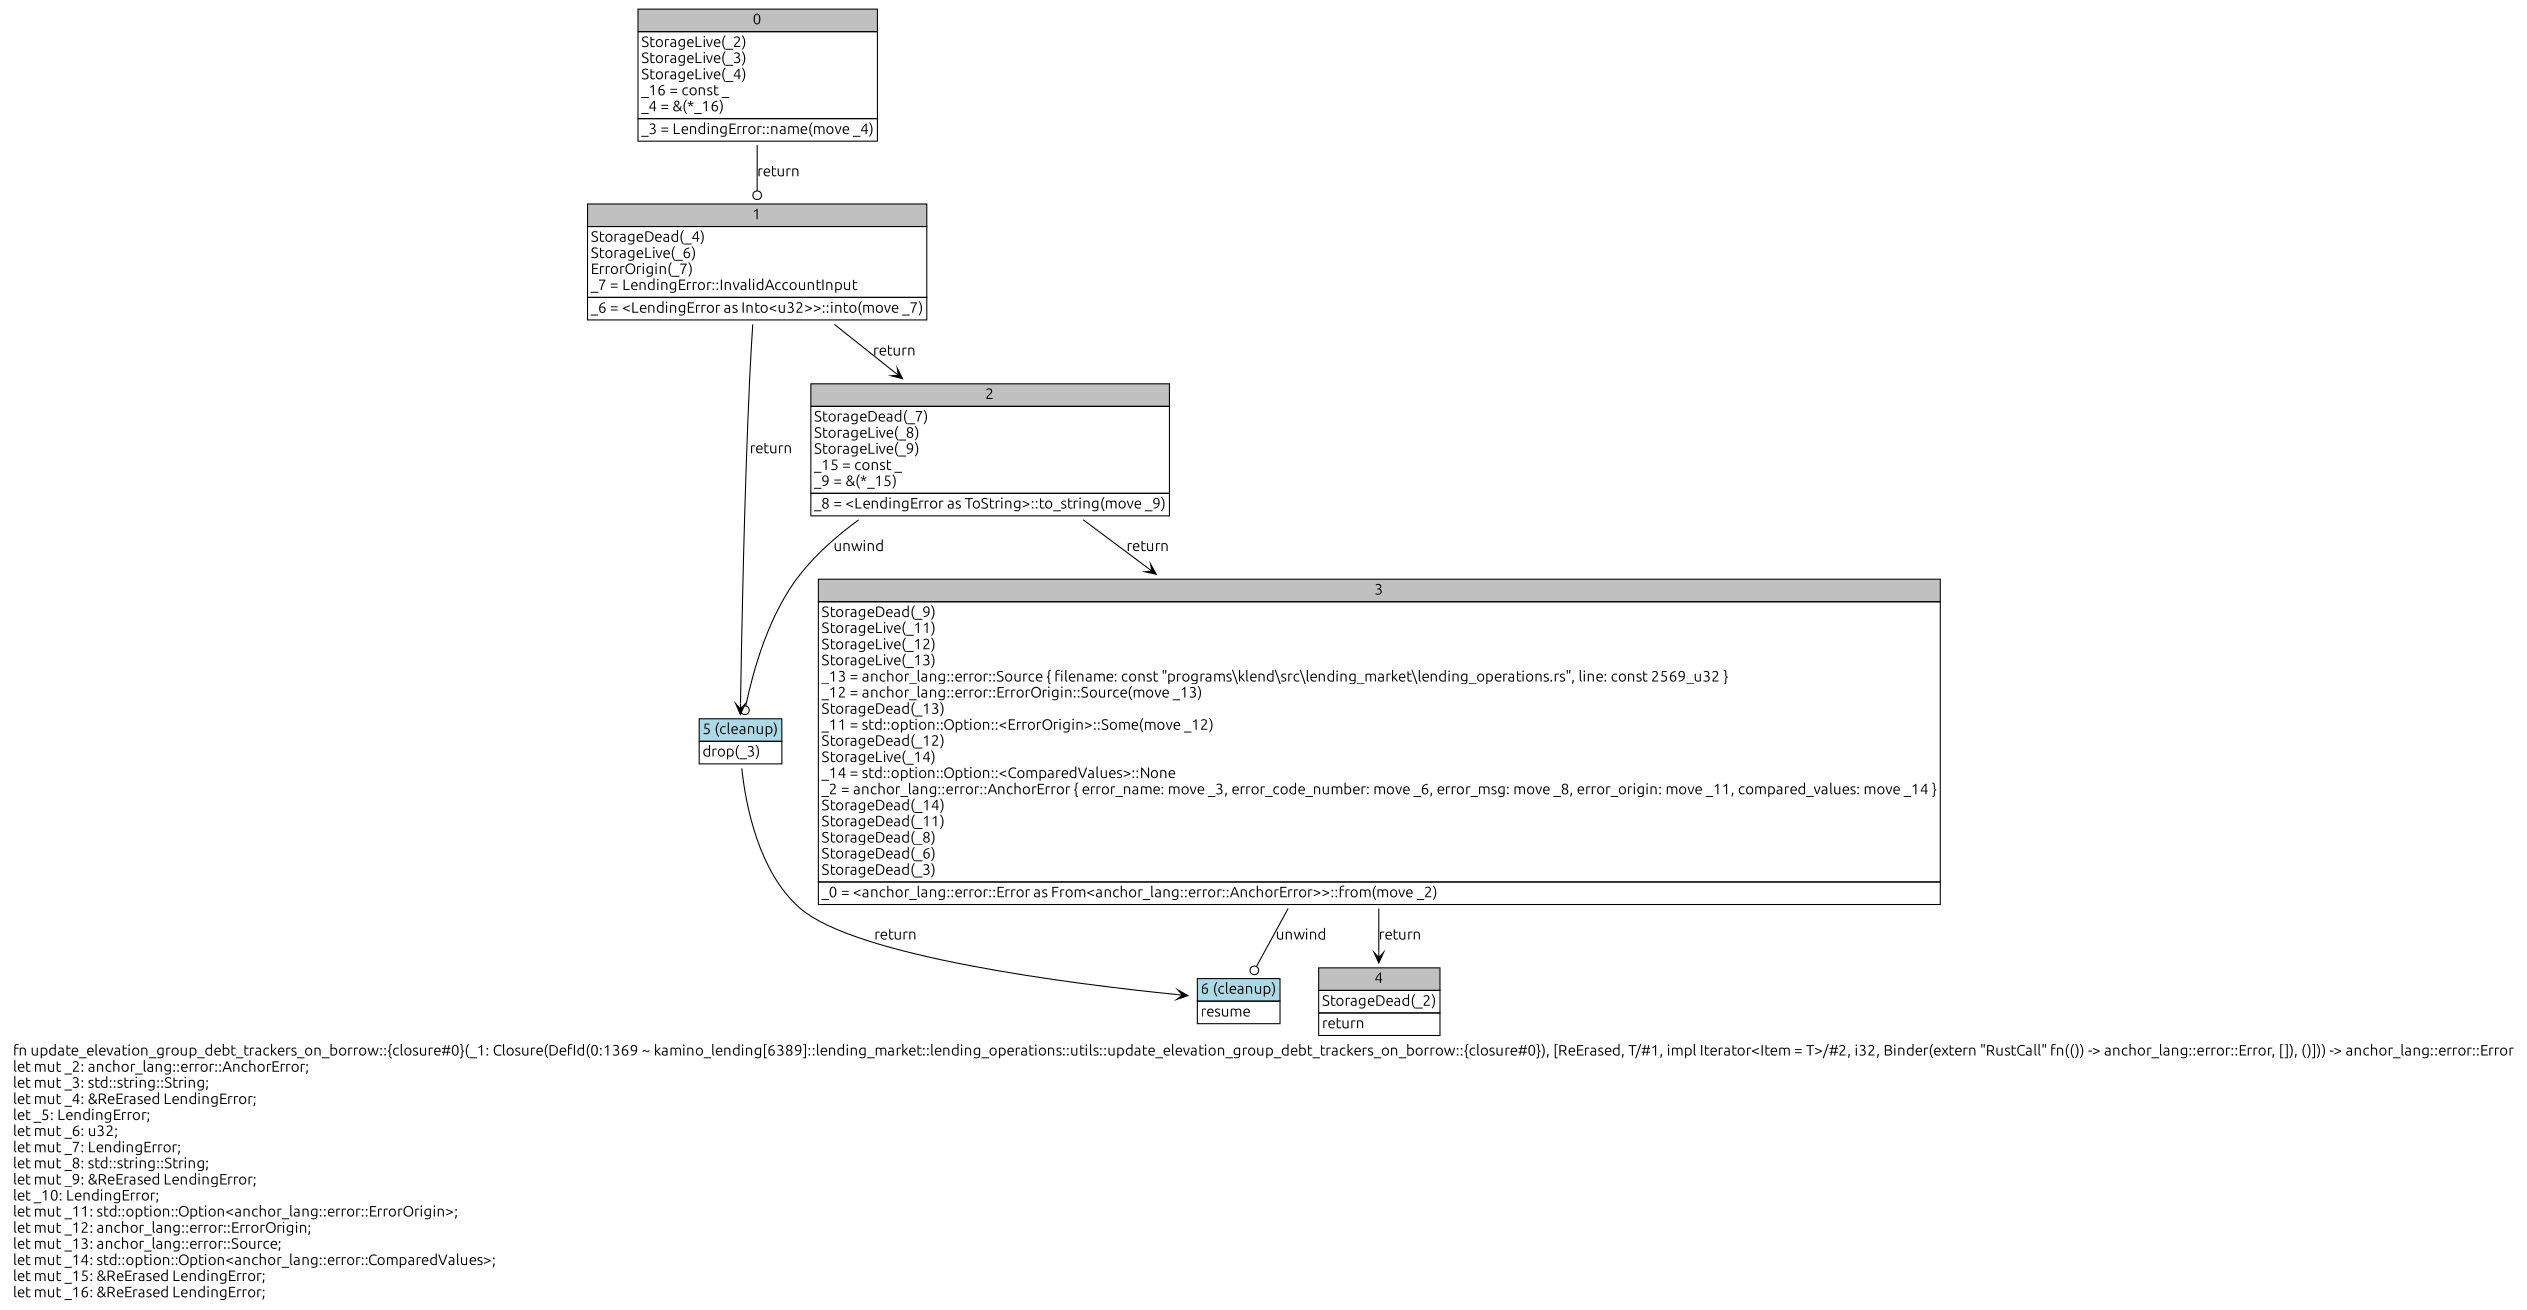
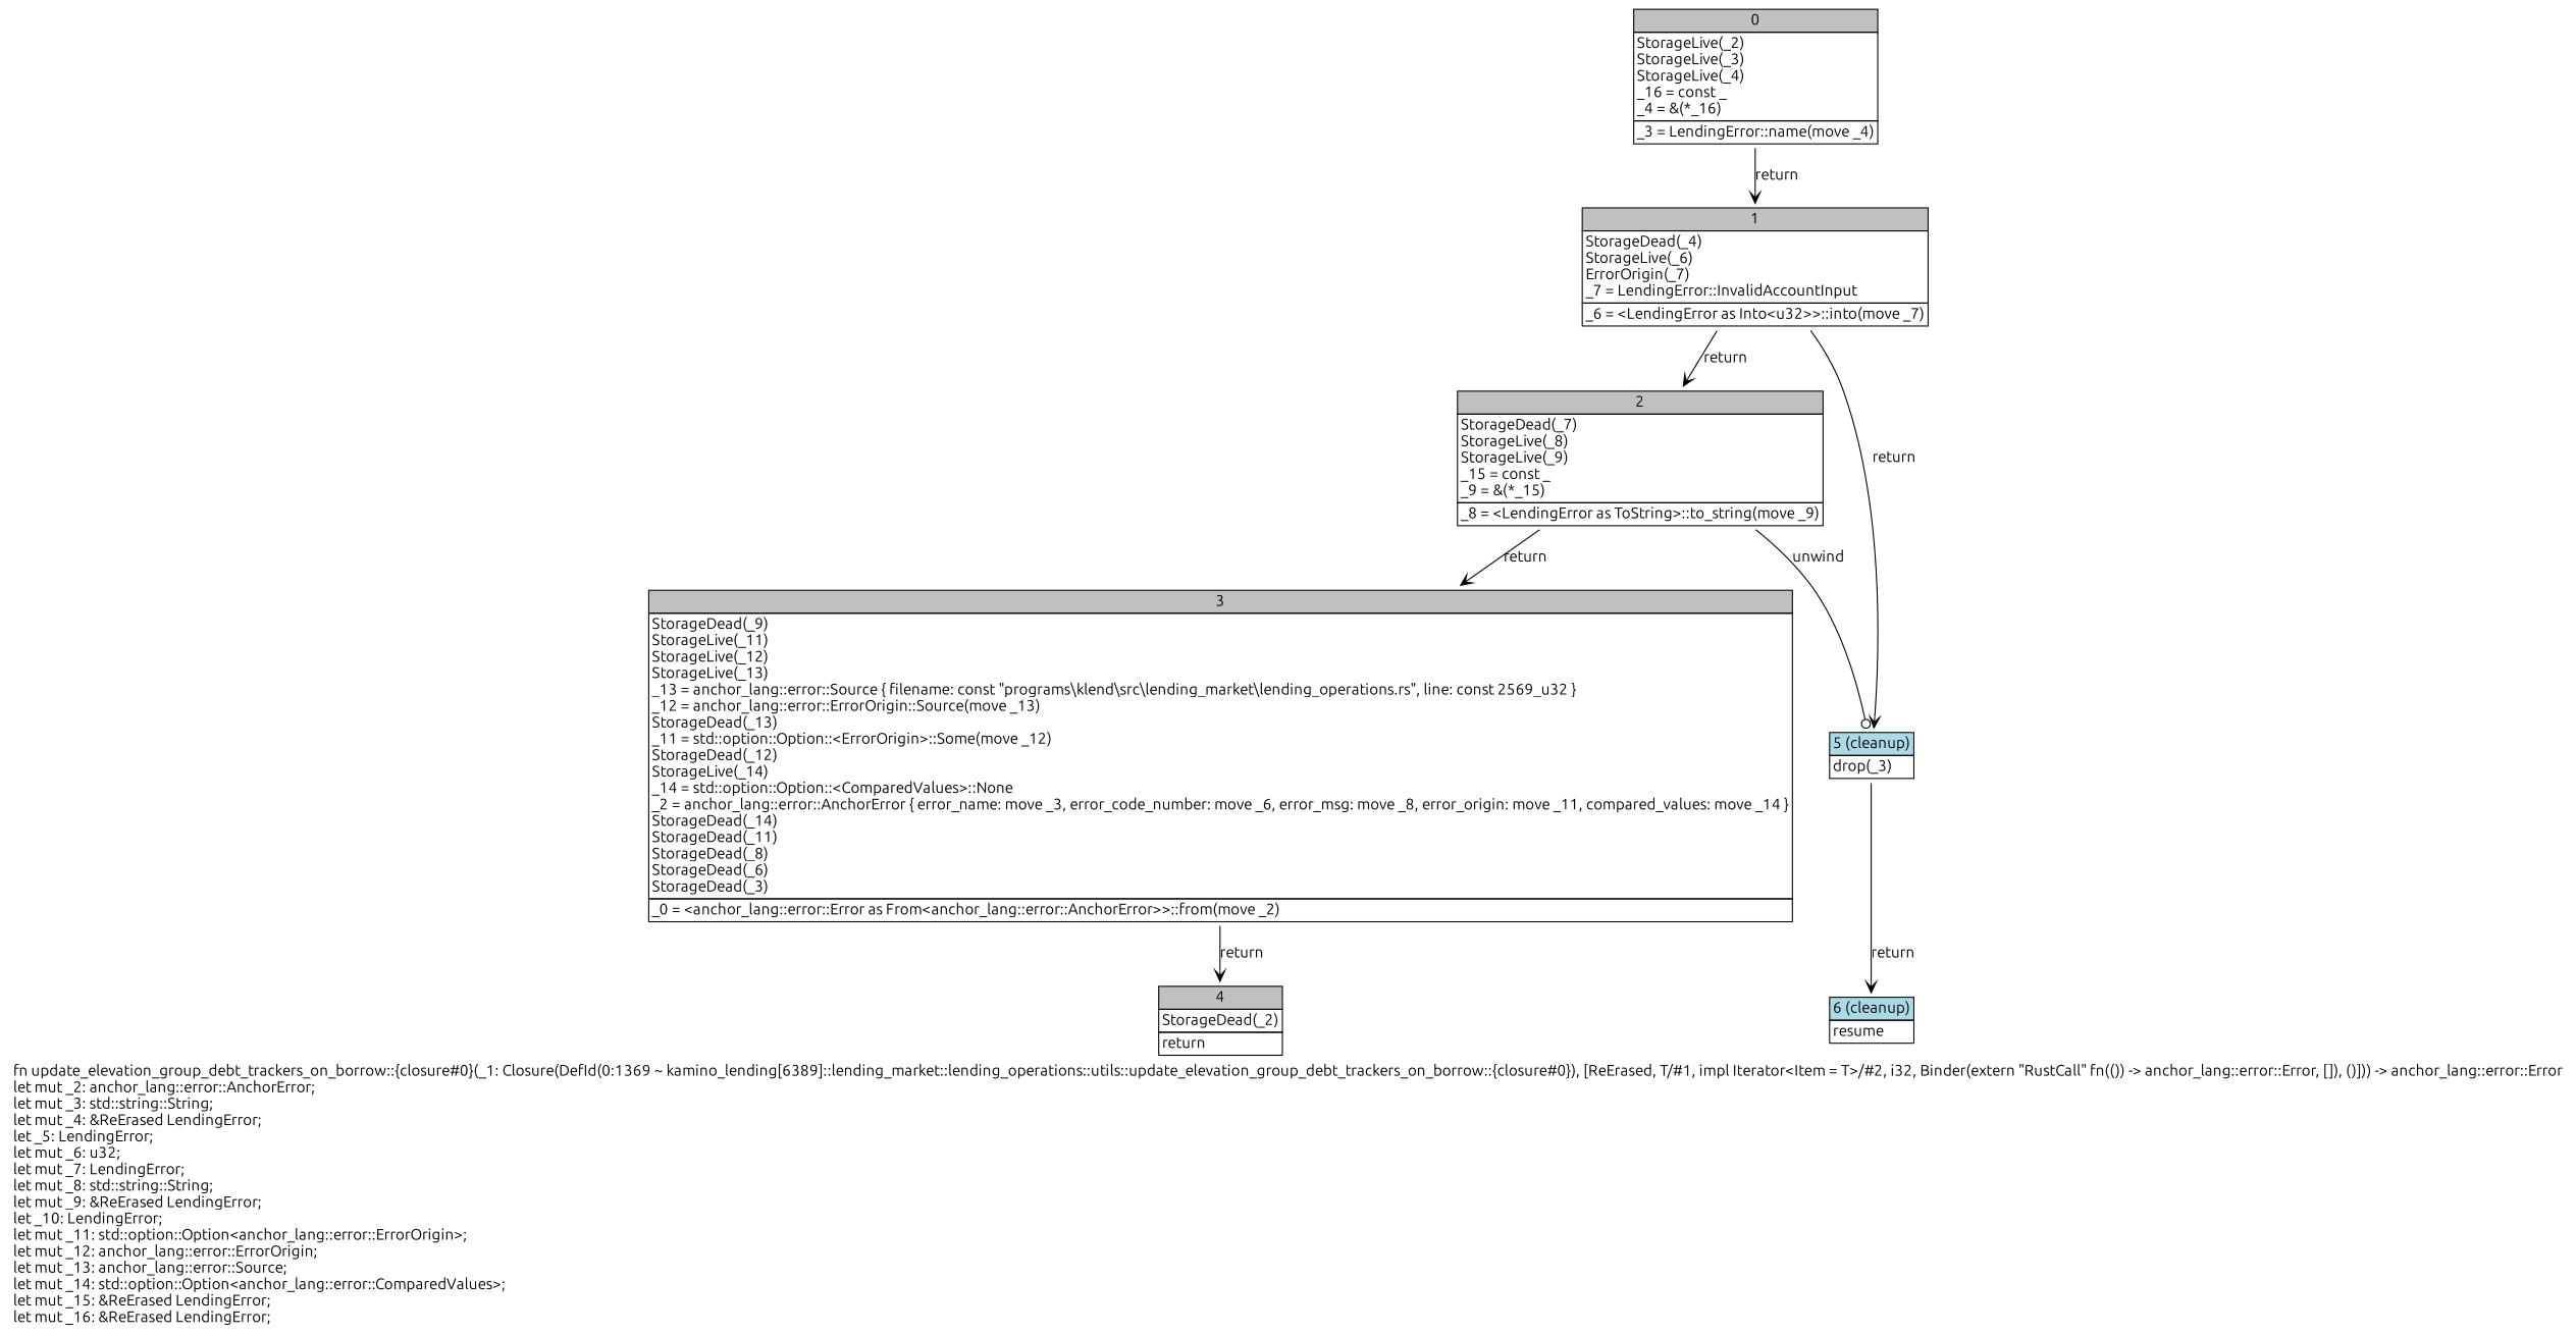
  digraph {
    fontname=Ubuntu
    label=<fn update_elevation_group_debt_trackers_on_borrow::{closure#0}(_1: Closure(DefId(0:1369 ~ kamino_lending[6389]::lending_market::lending_operations::utils::update_elevation_group_debt_trackers_on_borrow::{closure#0}), [ReErased, T/#1, impl Iterator&lt;Item = T&gt;/#2, i32, Binder(extern &quot;RustCall&quot; fn(()) -&gt; anchor_lang::error::Error, []), ()])) -&gt; anchor_lang::error::Error<br align="left"/>let mut _2: anchor_lang::error::AnchorError;<br align="left"/>let mut _3: std::string::String;<br align="left"/>let mut _4: &amp;ReErased LendingError;<br align="left"/>let _5: LendingError;<br align="left"/>let mut _6: u32;<br align="left"/>let mut _7: LendingError;<br align="left"/>let mut _8: std::string::String;<br align="left"/>let mut _9: &amp;ReErased LendingError;<br align="left"/>let _10: LendingError;<br align="left"/>let mut _11: std::option::Option&lt;anchor_lang::error::ErrorOrigin&gt;;<br align="left"/>let mut _12: anchor_lang::error::ErrorOrigin;<br align="left"/>let mut _13: anchor_lang::error::Source;<br align="left"/>let mut _14: std::option::Option&lt;anchor_lang::error::ComparedValues&gt;;<br align="left"/>let mut _15: &amp;ReErased LendingError;<br align="left"/>let mut _16: &amp;ReErased LendingError;<br align="left"/>>
    node [fontname=Ubuntu shape=none]
    edge [arrowhead=vee fontname=Ubuntu]
    n1 [label=<<table border="0" cellborder="1" cellspacing="0"><tr><td bgcolor="gray" align="center" colspan="1">0</td></tr><tr><td align="left" balign="left">StorageLive(_2)<br/>StorageLive(_3)<br/>StorageLive(_4)<br/>_16 = const _<br/>_4 = &amp;(*_16)<br/></td></tr><tr><td align="left">_3 = LendingError::name(move _4)</td></tr></table>>]
    n2 [label=<<table border="0" cellborder="1" cellspacing="0"><tr><td bgcolor="gray" align="center" colspan="1">1</td></tr><tr><td align="left" balign="left">StorageDead(_4)<br/>StorageLive(_6)<br/>ErrorOrigin(_7)<br/>_7 = LendingError::InvalidAccountInput<br/></td></tr><tr><td align="left">_6 = &lt;LendingError as Into&lt;u32&gt;&gt;::into(move _7)</td></tr></table>>]
    n3 [label=<<table border="0" cellborder="1" cellspacing="0"><tr><td bgcolor="gray" align="center" colspan="1">2</td></tr><tr><td align="left" balign="left">StorageDead(_7)<br/>StorageLive(_8)<br/>StorageLive(_9)<br/>_15 = const _<br/>_9 = &amp;(*_15)<br/></td></tr><tr><td align="left">_8 = &lt;LendingError as ToString&gt;::to_string(move _9)</td></tr></table>>]
    n4 [label=<<table border="0" cellborder="1" cellspacing="0"><tr><td bgcolor="lightblue" align="center" colspan="1">5 (cleanup)</td></tr><tr><td align="left">drop(_3)</td></tr></table>>]
    n5 [label=<<table border="0" cellborder="1" cellspacing="0"><tr><td bgcolor="gray" align="center" colspan="1">3</td></tr><tr><td align="left" balign="left">StorageDead(_9)<br/>StorageLive(_11)<br/>StorageLive(_12)<br/>StorageLive(_13)<br/>_13 = anchor_lang::error::Source { filename: const &quot;programs\\klend\\src\\lending_market\\lending_operations.rs&quot;, line: const 2569_u32 }<br/>_12 = anchor_lang::error::ErrorOrigin::Source(move _13)<br/>StorageDead(_13)<br/>_11 = std::option::Option::&lt;ErrorOrigin&gt;::Some(move _12)<br/>StorageDead(_12)<br/>StorageLive(_14)<br/>_14 = std::option::Option::&lt;ComparedValues&gt;::None<br/>_2 = anchor_lang::error::AnchorError { error_name: move _3, error_code_number: move _6, error_msg: move _8, error_origin: move _11, compared_values: move _14 }<br/>StorageDead(_14)<br/>StorageDead(_11)<br/>StorageDead(_8)<br/>StorageDead(_6)<br/>StorageDead(_3)<br/></td></tr><tr><td align="left">_0 = &lt;anchor_lang::error::Error as From&lt;anchor_lang::error::AnchorError&gt;&gt;::from(move _2)</td></tr></table>>]
    n6 [label=<<table border="0" cellborder="1" cellspacing="0"><tr><td bgcolor="lightblue" align="center" colspan="1">6 (cleanup)</td></tr><tr><td align="left">resume</td></tr></table>>]
    n7 [label=<<table border="0" cellborder="1" cellspacing="0"><tr><td bgcolor="gray" align="center" colspan="1">4</td></tr><tr><td align="left" balign="left">StorageDead(_2)<br/></td></tr><tr><td align="left">return</td></tr></table>>]
-   n1 -> n2 [arrowhead=odot label=return]
+   n1 -> n2 [label=return]
    n2 -> n3 [label=return]
    n2 -> n4 [label=return]
    n3 -> n4 [arrowhead=odot label=unwind]
    n3 -> n5 [label=return]
    n4 -> n6 [label=return]
-   n5 -> n6 [arrowhead=odot label=unwind]
    n5 -> n7 [label=return]
  }
